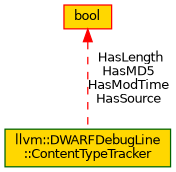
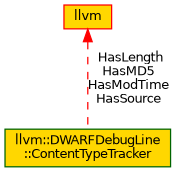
  digraph {
    node [fillcolor=gold fontname=Helvetica fontsize=10 shape=box style=filled]
    n1 [color=darkgreen fontcolor=black height=0.2 label="llvm::DWARFDebugLine\l::ContentTypeTracker" width=0.4]
-   n2 [color=red height=0.2 label=bool width=0.4]
+   n2 [color=red height=0.2 label=llvm width=0.4]
    n2 -> n1 [color=red dir=back fontname=Helvetica fontsize=10 label=" HasLength\nHasMD5\nHasModTime\nHasSource" labelfontname=Helvetica labelfontsize=10 style=dashed]
  }
